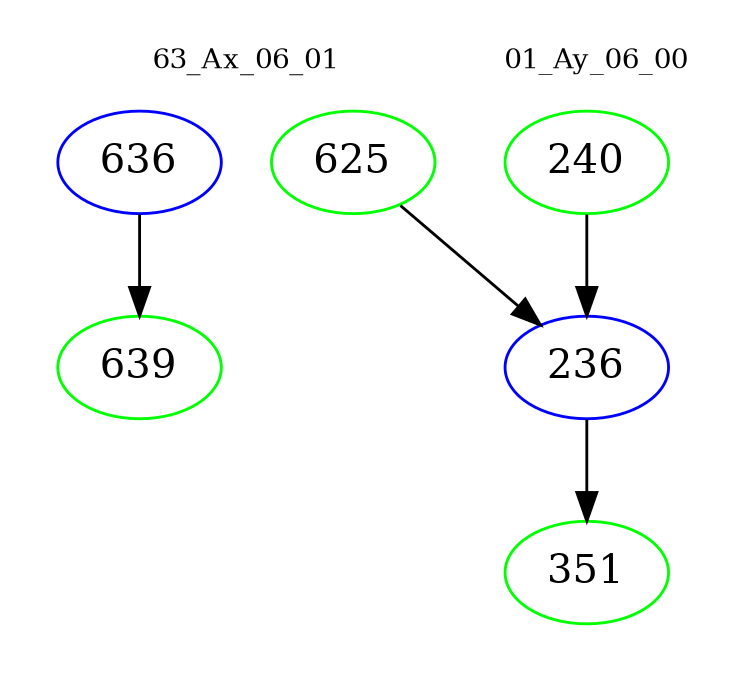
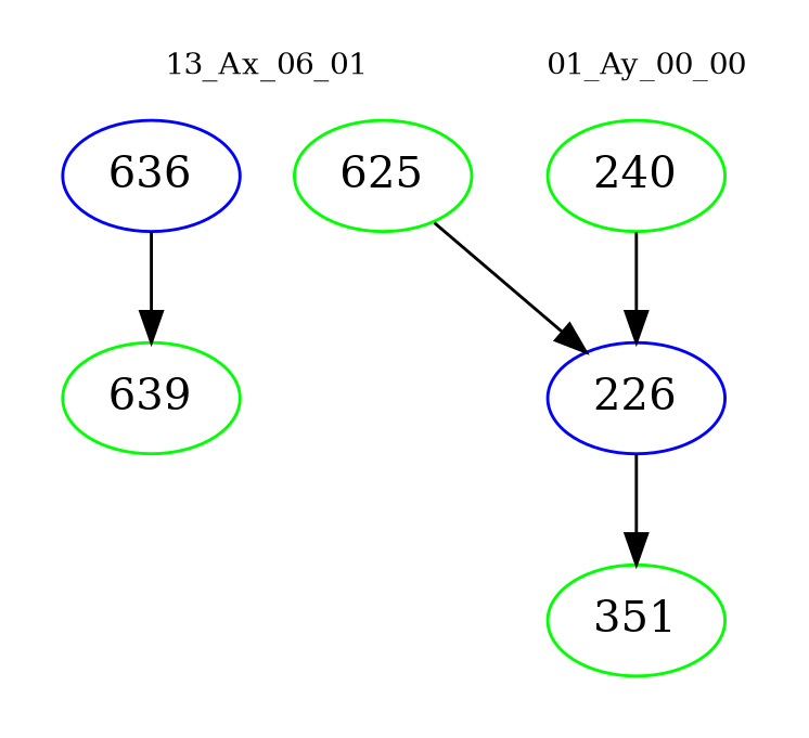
  digraph {
    node [color=green]
    edge [color=black]
    n1 [label=625]
    n2 [color=blue label=636]
    n3 [label=639]
    n4 [label=240]
-   n5 [color=blue label=236]
+   n5 [color=blue label=226]
    n6 [label=351]
    subgraph cluster_1 {
      color=white
      fontsize=10
-     label="63_Ax_06_01"
+     label="13_Ax_06_01"
      n1
      n2
      n3
    }
    subgraph cluster_2 {
      color=white
      fontsize=10
-     label="01_Ay_06_00"
+     label="01_Ay_00_00"
      n4
      n5
      n6
    }
    n1 -> n5
    n2 -> n3
    n4 -> n5
    n5 -> n6
  }
